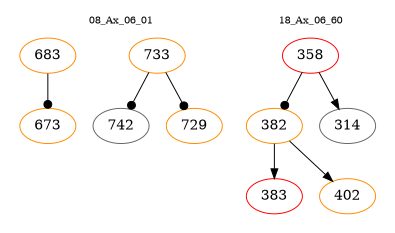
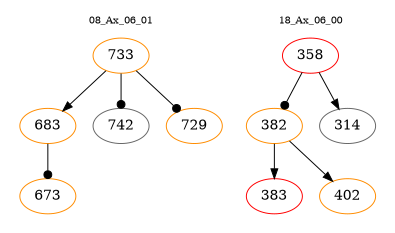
  digraph {
    node [color=darkorange]
    edge [arrowhead=normal color=black]
    n1 [label=733]
    n2 [label=683]
    n3 [color=gray40 label=742]
    n4 [label=729]
    n5 [label=673]
    n6 [label=382]
    n7 [color=red label=358]
    n8 [color=red label=383]
    n9 [label=402]
    n10 [color=gray40 label=314]
    subgraph cluster_1 {
      color=white
      fontsize=10
      label="08_Ax_06_01"
      n1
      n2
      n3
      n4
      n5
    }
    subgraph cluster_2 {
      color=white
      fontsize=10
-     label="18_Ax_06_60"
+     label="18_Ax_06_00"
      n6
      n7
      n8
      n9
      n10
    }
+   n1 -> n2
    n1 -> n3 [arrowhead=dot]
    n1 -> n4 [arrowhead=dot]
    n2 -> n5 [arrowhead=dot]
    n6 -> n8
    n6 -> n9
    n7 -> n6 [arrowhead=dot]
    n7 -> n10
  }
